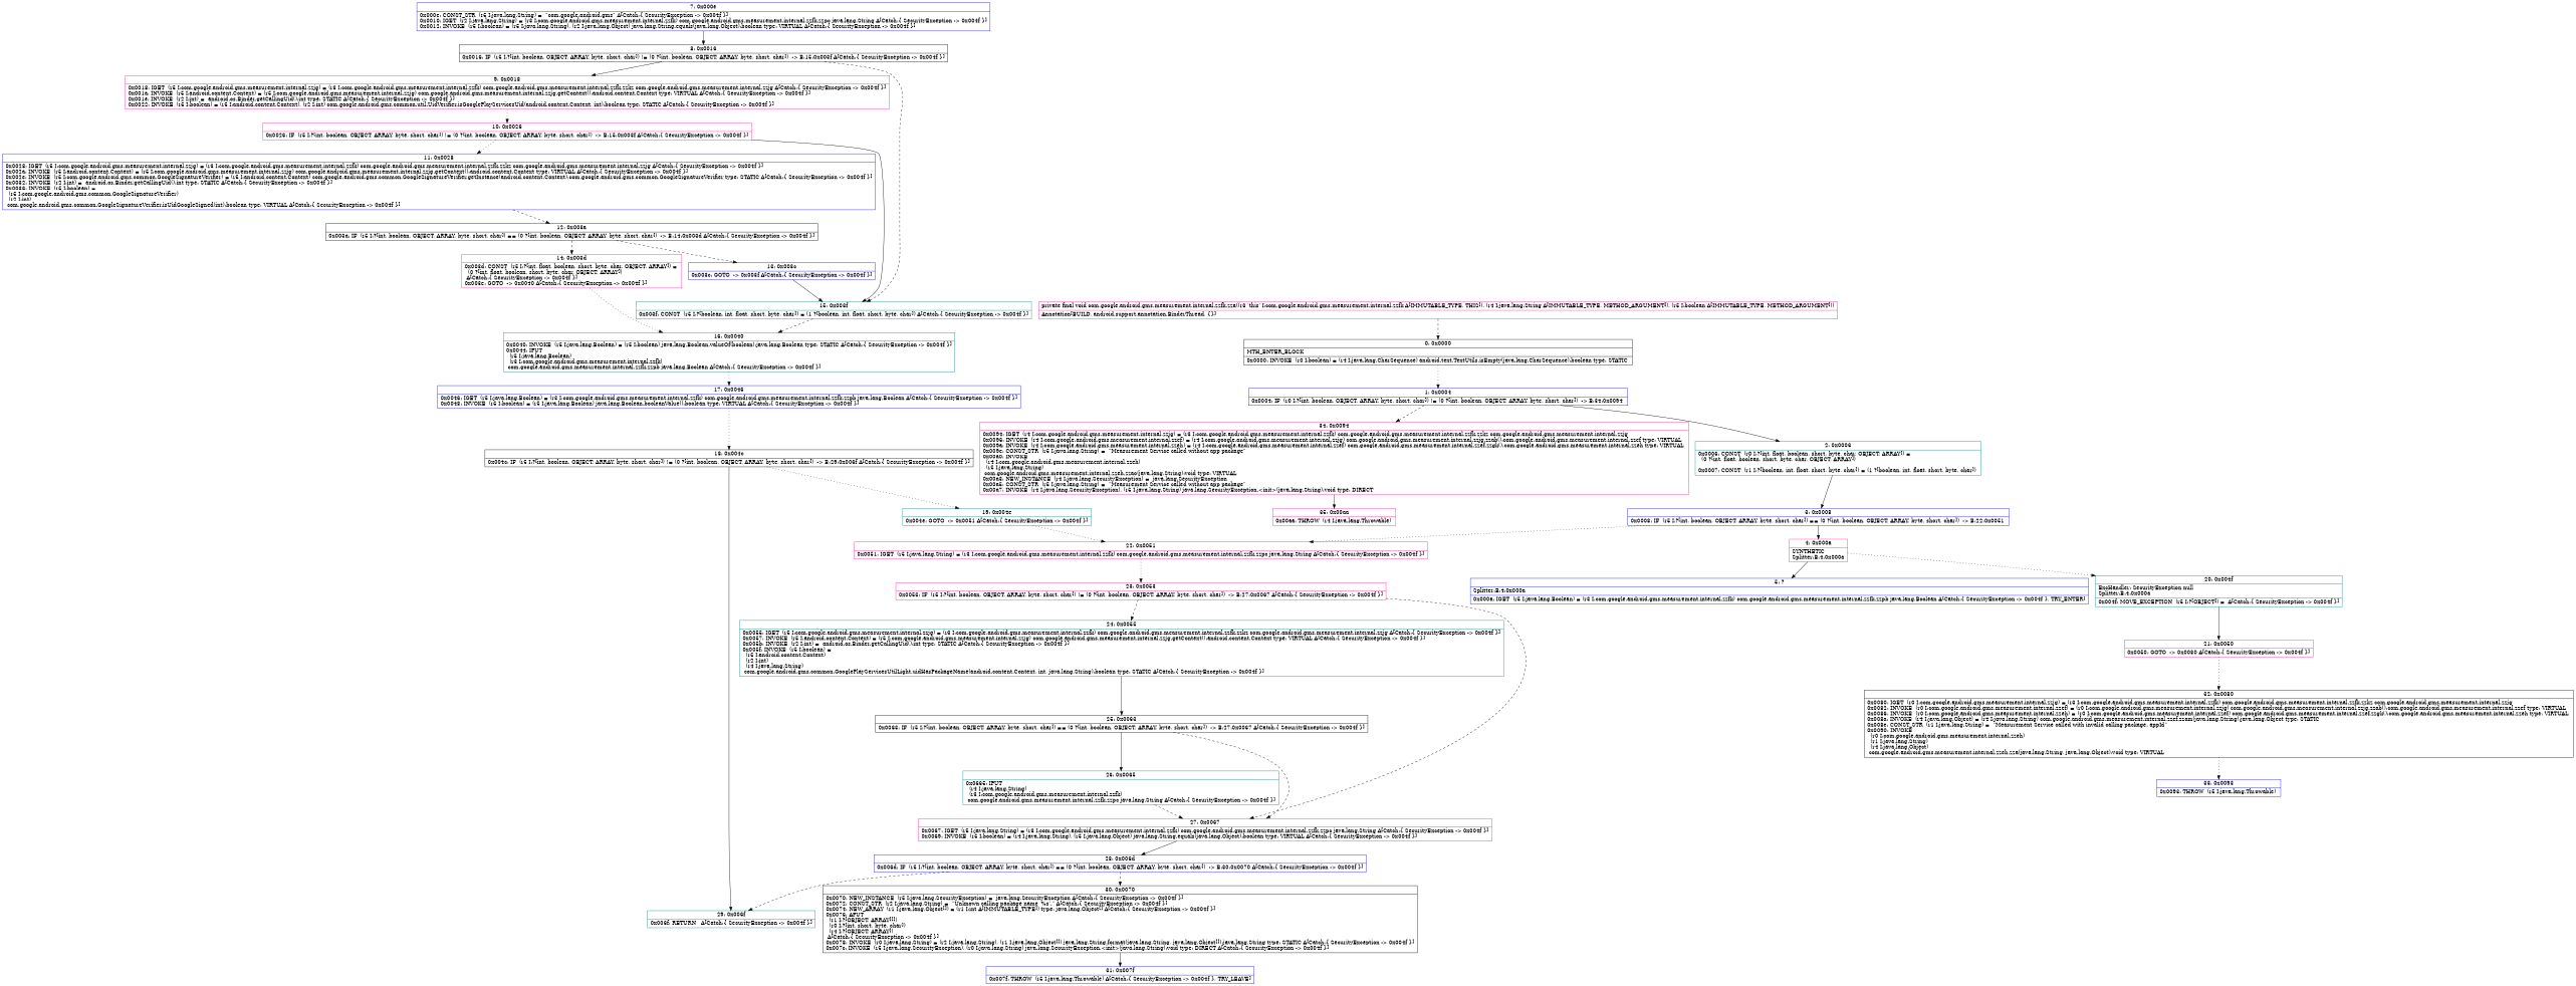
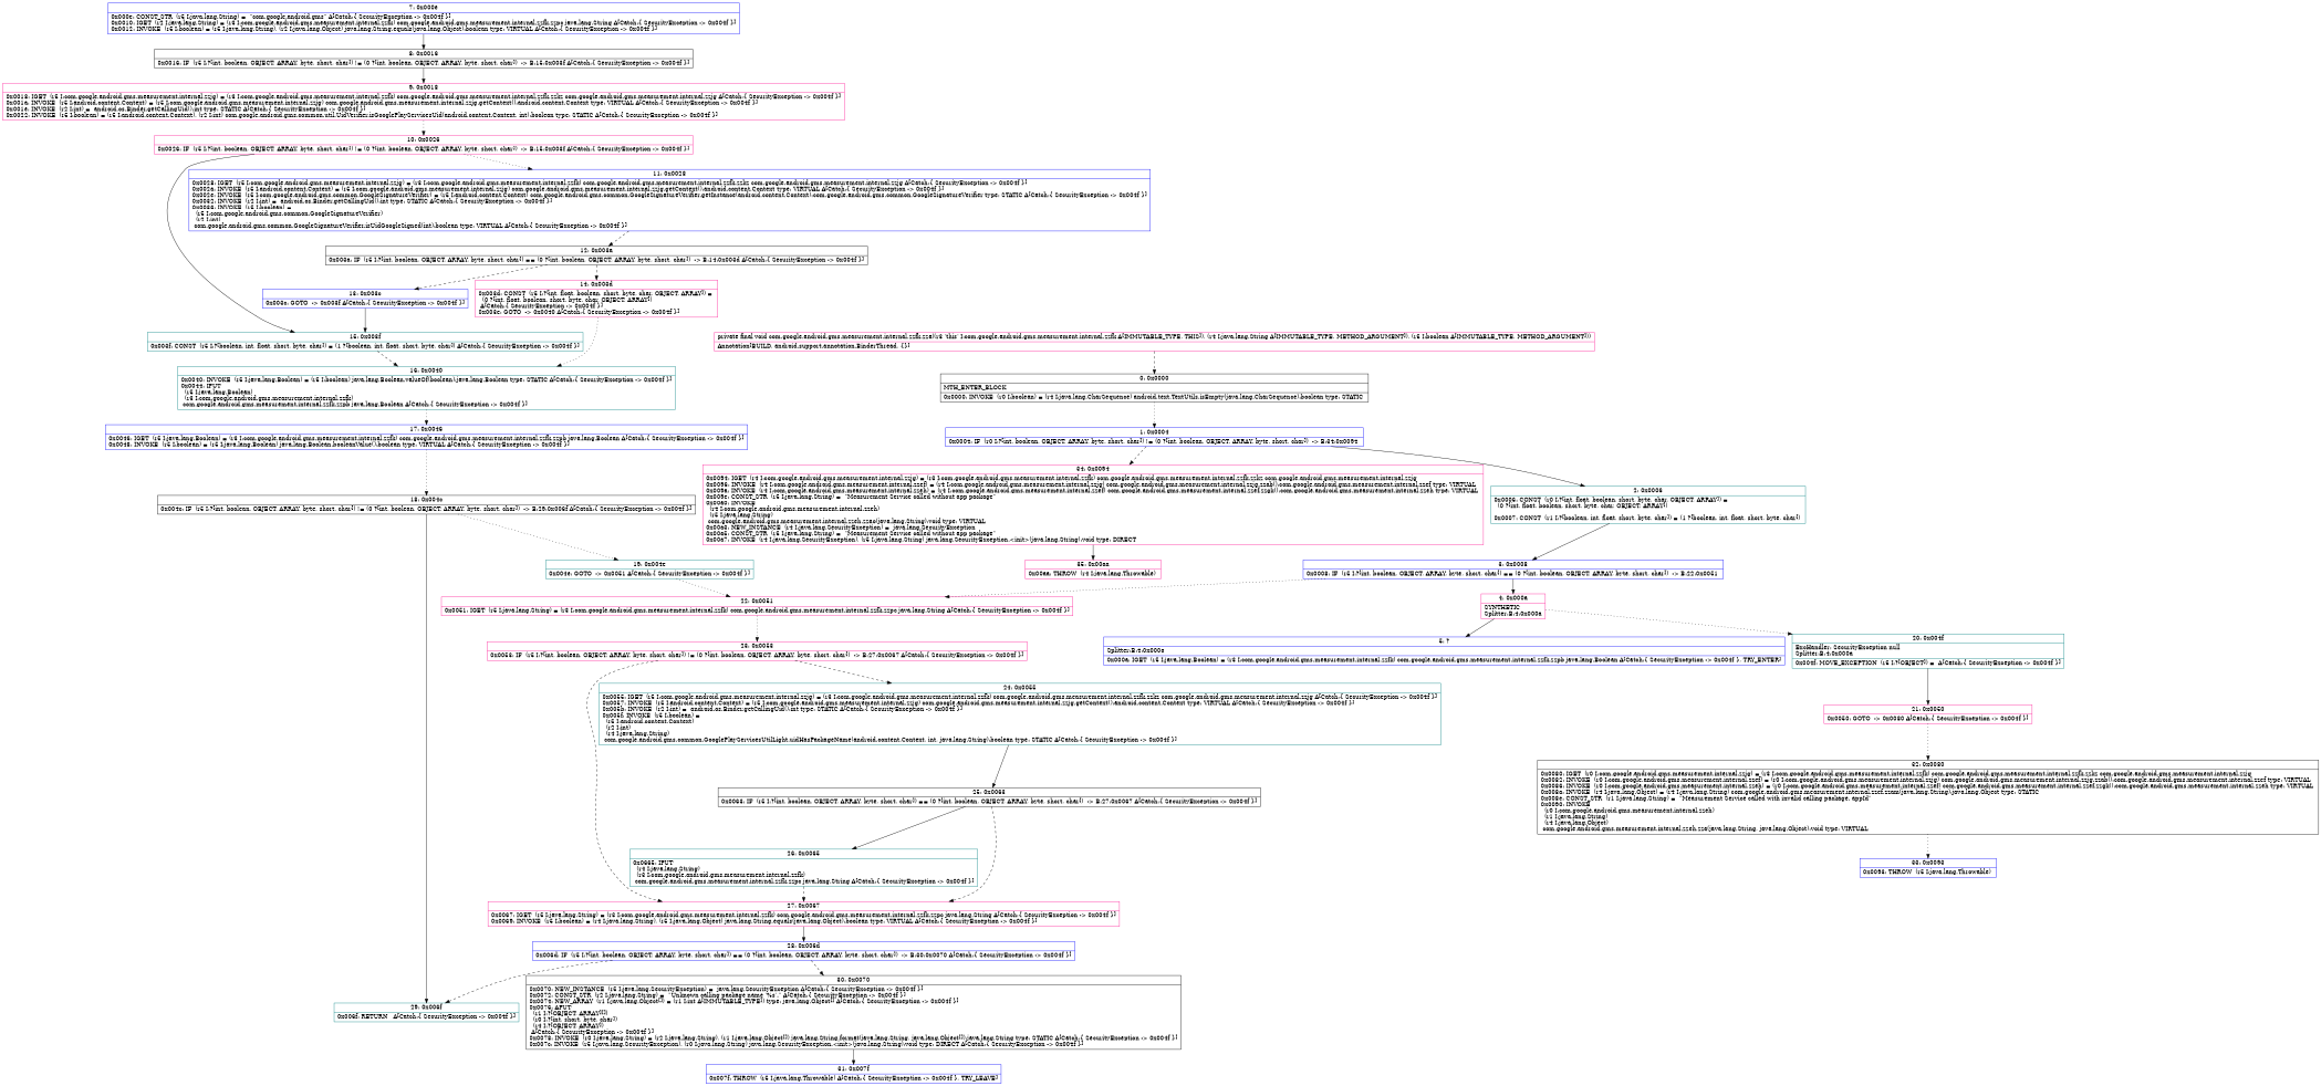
  digraph {
    node [color=deeppink shape=record]
    edge [style=solid]
    n1 [color=black label="{0\:\ 0x0000|MTH_ENTER_BLOCK\l|0x0000: INVOKE  (r0 I:boolean) = (r4 I:java.lang.CharSequence) android.text.TextUtils.isEmpty(java.lang.CharSequence):boolean type: STATIC \l}"]
    n2 [color=blue label="{1\:\ 0x0004|0x0004: IF  (r0 I:?[int, boolean, OBJECT, ARRAY, byte, short, char]) != (0 ?[int, boolean, OBJECT, ARRAY, byte, short, char])  \-\> B:34:0x0094 \l}"]
    n3 [color=teal label="{2\:\ 0x0006|0x0006: CONST  (r0 I:?[int, float, boolean, short, byte, char, OBJECT, ARRAY]) = \l  (0 ?[int, float, boolean, short, byte, char, OBJECT, ARRAY])\l \l0x0007: CONST  (r1 I:?[boolean, int, float, short, byte, char]) = (1 ?[boolean, int, float, short, byte, char]) \l}"]
    n4 [label="{34\:\ 0x0094|0x0094: IGET  (r4 I:com.google.android.gms.measurement.internal.zzjg) = (r3 I:com.google.android.gms.measurement.internal.zzfk) com.google.android.gms.measurement.internal.zzfk.zzkz com.google.android.gms.measurement.internal.zzjg \l0x0096: INVOKE  (r4 I:com.google.android.gms.measurement.internal.zzef) = (r4 I:com.google.android.gms.measurement.internal.zzjg) com.google.android.gms.measurement.internal.zzjg.zzab():com.google.android.gms.measurement.internal.zzef type: VIRTUAL \l0x009a: INVOKE  (r4 I:com.google.android.gms.measurement.internal.zzeh) = (r4 I:com.google.android.gms.measurement.internal.zzef) com.google.android.gms.measurement.internal.zzef.zzgk():com.google.android.gms.measurement.internal.zzeh type: VIRTUAL \l0x009e: CONST_STR  (r5 I:java.lang.String) =  \"Measurement Service called without app package\" \l0x00a0: INVOKE  \l  (r4 I:com.google.android.gms.measurement.internal.zzeh)\l  (r5 I:java.lang.String)\l com.google.android.gms.measurement.internal.zzeh.zzao(java.lang.String):void type: VIRTUAL \l0x00a3: NEW_INSTANCE  (r4 I:java.lang.SecurityException) =  java.lang.SecurityException \l0x00a5: CONST_STR  (r5 I:java.lang.String) =  \"Measurement Service called without app package\" \l0x00a7: INVOKE  (r4 I:java.lang.SecurityException), (r5 I:java.lang.String) java.lang.SecurityException.\<init\>(java.lang.String):void type: DIRECT \l}"]
    n5 [color=blue label="{3\:\ 0x0008|0x0008: IF  (r5 I:?[int, boolean, OBJECT, ARRAY, byte, short, char]) == (0 ?[int, boolean, OBJECT, ARRAY, byte, short, char])  \-\> B:22:0x0051 \l}"]
    n6 [label="{35\:\ 0x00aa|0x00aa: THROW  (r4 I:java.lang.Throwable) \l}"]
    n7 [label="{4\:\ 0x000a|SYNTHETIC\lSplitter:B:4:0x000a\l}"]
    n8 [label="{22\:\ 0x0051|0x0051: IGET  (r5 I:java.lang.String) = (r3 I:com.google.android.gms.measurement.internal.zzfk) com.google.android.gms.measurement.internal.zzfk.zzpc java.lang.String A[Catch:\{ SecurityException \-\> 0x004f \}]\l}"]
    n9 [color=blue label="{5\:\ ?|Splitter:B:4:0x000a\l|0x000a: IGET  (r5 I:java.lang.Boolean) = (r3 I:com.google.android.gms.measurement.internal.zzfk) com.google.android.gms.measurement.internal.zzfk.zzpb java.lang.Boolean A[Catch:\{ SecurityException \-\> 0x004f \}, TRY_ENTER]\l}"]
    n10 [color=teal label="{20\:\ 0x004f|ExcHandler: SecurityException null\lSplitter:B:4:0x000a\l|0x004f: MOVE_EXCEPTION  (r5 I:?[OBJECT]) =  A[Catch:\{ SecurityException \-\> 0x004f \}]\l}"]
    n11 [label="{23\:\ 0x0053|0x0053: IF  (r5 I:?[int, boolean, OBJECT, ARRAY, byte, short, char]) != (0 ?[int, boolean, OBJECT, ARRAY, byte, short, char])  \-\> B:27:0x0067 A[Catch:\{ SecurityException \-\> 0x004f \}]\l}"]
    n12 [label="{21\:\ 0x0050|0x0050: GOTO  \-\> 0x0080 A[Catch:\{ SecurityException \-\> 0x004f \}]\l}"]
    n13 [color=blue label="{7\:\ 0x000e|0x000e: CONST_STR  (r5 I:java.lang.String) =  \"com.google.android.gms\" A[Catch:\{ SecurityException \-\> 0x004f \}]\l0x0010: IGET  (r2 I:java.lang.String) = (r3 I:com.google.android.gms.measurement.internal.zzfk) com.google.android.gms.measurement.internal.zzfk.zzpc java.lang.String A[Catch:\{ SecurityException \-\> 0x004f \}]\l0x0012: INVOKE  (r5 I:boolean) = (r5 I:java.lang.String), (r2 I:java.lang.Object) java.lang.String.equals(java.lang.Object):boolean type: VIRTUAL A[Catch:\{ SecurityException \-\> 0x004f \}]\l}"]
    n14 [color=black label="{8\:\ 0x0016|0x0016: IF  (r5 I:?[int, boolean, OBJECT, ARRAY, byte, short, char]) != (0 ?[int, boolean, OBJECT, ARRAY, byte, short, char])  \-\> B:15:0x003f A[Catch:\{ SecurityException \-\> 0x004f \}]\l}"]
    n15 [color=blue label="{17\:\ 0x0046|0x0046: IGET  (r5 I:java.lang.Boolean) = (r3 I:com.google.android.gms.measurement.internal.zzfk) com.google.android.gms.measurement.internal.zzfk.zzpb java.lang.Boolean A[Catch:\{ SecurityException \-\> 0x004f \}]\l0x0048: INVOKE  (r5 I:boolean) = (r5 I:java.lang.Boolean) java.lang.Boolean.booleanValue():boolean type: VIRTUAL A[Catch:\{ SecurityException \-\> 0x004f \}]\l}"]
    n16 [color=black label="{18\:\ 0x004c|0x004c: IF  (r5 I:?[int, boolean, OBJECT, ARRAY, byte, short, char]) != (0 ?[int, boolean, OBJECT, ARRAY, byte, short, char])  \-\> B:29:0x006f A[Catch:\{ SecurityException \-\> 0x004f \}]\l}"]
    n17 [label="{9\:\ 0x0018|0x0018: IGET  (r5 I:com.google.android.gms.measurement.internal.zzjg) = (r3 I:com.google.android.gms.measurement.internal.zzfk) com.google.android.gms.measurement.internal.zzfk.zzkz com.google.android.gms.measurement.internal.zzjg A[Catch:\{ SecurityException \-\> 0x004f \}]\l0x001a: INVOKE  (r5 I:android.content.Context) = (r5 I:com.google.android.gms.measurement.internal.zzjg) com.google.android.gms.measurement.internal.zzjg.getContext():android.content.Context type: VIRTUAL A[Catch:\{ SecurityException \-\> 0x004f \}]\l0x001e: INVOKE  (r2 I:int) =  android.os.Binder.getCallingUid():int type: STATIC A[Catch:\{ SecurityException \-\> 0x004f \}]\l0x0022: INVOKE  (r5 I:boolean) = (r5 I:android.content.Context), (r2 I:int) com.google.android.gms.common.util.UidVerifier.isGooglePlayServicesUid(android.content.Context, int):boolean type: STATIC A[Catch:\{ SecurityException \-\> 0x004f \}]\l}"]
    n18 [color=teal label="{15\:\ 0x003f|0x003f: CONST  (r5 I:?[boolean, int, float, short, byte, char]) = (1 ?[boolean, int, float, short, byte, char]) A[Catch:\{ SecurityException \-\> 0x004f \}]\l}"]
    n19 [label="{10\:\ 0x0026|0x0026: IF  (r5 I:?[int, boolean, OBJECT, ARRAY, byte, short, char]) != (0 ?[int, boolean, OBJECT, ARRAY, byte, short, char])  \-\> B:15:0x003f A[Catch:\{ SecurityException \-\> 0x004f \}]\l}"]
    n20 [color=teal label="{16\:\ 0x0040|0x0040: INVOKE  (r5 I:java.lang.Boolean) = (r5 I:boolean) java.lang.Boolean.valueOf(boolean):java.lang.Boolean type: STATIC A[Catch:\{ SecurityException \-\> 0x004f \}]\l0x0044: IPUT  \l  (r5 I:java.lang.Boolean)\l  (r3 I:com.google.android.gms.measurement.internal.zzfk)\l com.google.android.gms.measurement.internal.zzfk.zzpb java.lang.Boolean A[Catch:\{ SecurityException \-\> 0x004f \}]\l}"]
    n21 [color=blue label="{11\:\ 0x0028|0x0028: IGET  (r5 I:com.google.android.gms.measurement.internal.zzjg) = (r3 I:com.google.android.gms.measurement.internal.zzfk) com.google.android.gms.measurement.internal.zzfk.zzkz com.google.android.gms.measurement.internal.zzjg A[Catch:\{ SecurityException \-\> 0x004f \}]\l0x002a: INVOKE  (r5 I:android.content.Context) = (r5 I:com.google.android.gms.measurement.internal.zzjg) com.google.android.gms.measurement.internal.zzjg.getContext():android.content.Context type: VIRTUAL A[Catch:\{ SecurityException \-\> 0x004f \}]\l0x002e: INVOKE  (r5 I:com.google.android.gms.common.GoogleSignatureVerifier) = (r5 I:android.content.Context) com.google.android.gms.common.GoogleSignatureVerifier.getInstance(android.content.Context):com.google.android.gms.common.GoogleSignatureVerifier type: STATIC A[Catch:\{ SecurityException \-\> 0x004f \}]\l0x0032: INVOKE  (r2 I:int) =  android.os.Binder.getCallingUid():int type: STATIC A[Catch:\{ SecurityException \-\> 0x004f \}]\l0x0036: INVOKE  (r5 I:boolean) = \l  (r5 I:com.google.android.gms.common.GoogleSignatureVerifier)\l  (r2 I:int)\l com.google.android.gms.common.GoogleSignatureVerifier.isUidGoogleSigned(int):boolean type: VIRTUAL A[Catch:\{ SecurityException \-\> 0x004f \}]\l}"]
    n22 [color=black label="{12\:\ 0x003a|0x003a: IF  (r5 I:?[int, boolean, OBJECT, ARRAY, byte, short, char]) == (0 ?[int, boolean, OBJECT, ARRAY, byte, short, char])  \-\> B:14:0x003d A[Catch:\{ SecurityException \-\> 0x004f \}]\l}"]
    n23 [color=blue label="{13\:\ 0x003c|0x003c: GOTO  \-\> 0x003f A[Catch:\{ SecurityException \-\> 0x004f \}]\l}"]
    n24 [label="{14\:\ 0x003d|0x003d: CONST  (r5 I:?[int, float, boolean, short, byte, char, OBJECT, ARRAY]) = \l  (0 ?[int, float, boolean, short, byte, char, OBJECT, ARRAY])\l A[Catch:\{ SecurityException \-\> 0x004f \}]\l0x003e: GOTO  \-\> 0x0040 A[Catch:\{ SecurityException \-\> 0x004f \}]\l}"]
    n25 [color=teal label="{19\:\ 0x004e|0x004e: GOTO  \-\> 0x0051 A[Catch:\{ SecurityException \-\> 0x004f \}]\l}"]
    n26 [color=teal label="{29\:\ 0x006f|0x006f: RETURN   A[Catch:\{ SecurityException \-\> 0x004f \}]\l}"]
    n27 [color=black label="{32\:\ 0x0080|0x0080: IGET  (r0 I:com.google.android.gms.measurement.internal.zzjg) = (r3 I:com.google.android.gms.measurement.internal.zzfk) com.google.android.gms.measurement.internal.zzfk.zzkz com.google.android.gms.measurement.internal.zzjg \l0x0082: INVOKE  (r0 I:com.google.android.gms.measurement.internal.zzef) = (r0 I:com.google.android.gms.measurement.internal.zzjg) com.google.android.gms.measurement.internal.zzjg.zzab():com.google.android.gms.measurement.internal.zzef type: VIRTUAL \l0x0086: INVOKE  (r0 I:com.google.android.gms.measurement.internal.zzeh) = (r0 I:com.google.android.gms.measurement.internal.zzef) com.google.android.gms.measurement.internal.zzef.zzgk():com.google.android.gms.measurement.internal.zzeh type: VIRTUAL \l0x008a: INVOKE  (r4 I:java.lang.Object) = (r4 I:java.lang.String) com.google.android.gms.measurement.internal.zzef.zzam(java.lang.String):java.lang.Object type: STATIC \l0x008e: CONST_STR  (r1 I:java.lang.String) =  \"Measurement Service called with invalid calling package. appId\" \l0x0090: INVOKE  \l  (r0 I:com.google.android.gms.measurement.internal.zzeh)\l  (r1 I:java.lang.String)\l  (r4 I:java.lang.Object)\l com.google.android.gms.measurement.internal.zzeh.zza(java.lang.String, java.lang.Object):void type: VIRTUAL \l}"]
    n28 [color=blue label="{33\:\ 0x0093|0x0093: THROW  (r5 I:java.lang.Throwable) \l}"]
    n29 [color=teal label="{24\:\ 0x0055|0x0055: IGET  (r5 I:com.google.android.gms.measurement.internal.zzjg) = (r3 I:com.google.android.gms.measurement.internal.zzfk) com.google.android.gms.measurement.internal.zzfk.zzkz com.google.android.gms.measurement.internal.zzjg A[Catch:\{ SecurityException \-\> 0x004f \}]\l0x0057: INVOKE  (r5 I:android.content.Context) = (r5 I:com.google.android.gms.measurement.internal.zzjg) com.google.android.gms.measurement.internal.zzjg.getContext():android.content.Context type: VIRTUAL A[Catch:\{ SecurityException \-\> 0x004f \}]\l0x005b: INVOKE  (r2 I:int) =  android.os.Binder.getCallingUid():int type: STATIC A[Catch:\{ SecurityException \-\> 0x004f \}]\l0x005f: INVOKE  (r5 I:boolean) = \l  (r5 I:android.content.Context)\l  (r2 I:int)\l  (r4 I:java.lang.String)\l com.google.android.gms.common.GooglePlayServicesUtilLight.uidHasPackageName(android.content.Context, int, java.lang.String):boolean type: STATIC A[Catch:\{ SecurityException \-\> 0x004f \}]\l}"]
    n30 [label="{27\:\ 0x0067|0x0067: IGET  (r5 I:java.lang.String) = (r3 I:com.google.android.gms.measurement.internal.zzfk) com.google.android.gms.measurement.internal.zzfk.zzpc java.lang.String A[Catch:\{ SecurityException \-\> 0x004f \}]\l0x0069: INVOKE  (r5 I:boolean) = (r4 I:java.lang.String), (r5 I:java.lang.Object) java.lang.String.equals(java.lang.Object):boolean type: VIRTUAL A[Catch:\{ SecurityException \-\> 0x004f \}]\l}"]
    n31 [color=black label="{25\:\ 0x0063|0x0063: IF  (r5 I:?[int, boolean, OBJECT, ARRAY, byte, short, char]) == (0 ?[int, boolean, OBJECT, ARRAY, byte, short, char])  \-\> B:27:0x0067 A[Catch:\{ SecurityException \-\> 0x004f \}]\l}"]
    n32 [color=blue label="{28\:\ 0x006d|0x006d: IF  (r5 I:?[int, boolean, OBJECT, ARRAY, byte, short, char]) == (0 ?[int, boolean, OBJECT, ARRAY, byte, short, char])  \-\> B:30:0x0070 A[Catch:\{ SecurityException \-\> 0x004f \}]\l}"]
    n33 [color=teal label="{26\:\ 0x0065|0x0665: IPUT  \l  (r4 I:java.lang.String)\l  (r3 I:com.google.android.gms.measurement.internal.zzfk)\l com.google.android.gms.measurement.internal.zzfk.zzpc java.lang.String A[Catch:\{ SecurityException \-\> 0x004f \}]\l}"]
    n34 [color=black label="{30\:\ 0x0070|0x0070: NEW_INSTANCE  (r5 I:java.lang.SecurityException) =  java.lang.SecurityException A[Catch:\{ SecurityException \-\> 0x004f \}]\l0x0072: CONST_STR  (r2 I:java.lang.String) =  \"Unknown calling package name '%s'.\" A[Catch:\{ SecurityException \-\> 0x004f \}]\l0x0074: NEW_ARRAY  (r1 I:java.lang.Object[]) = (r1 I:int A[IMMUTABLE_TYPE]) type: java.lang.Object[] A[Catch:\{ SecurityException \-\> 0x004f \}]\l0x0076: APUT  \l  (r1 I:?[OBJECT, ARRAY][])\l  (r0 I:?[int, short, byte, char])\l  (r4 I:?[OBJECT, ARRAY])\l A[Catch:\{ SecurityException \-\> 0x004f \}]\l0x0078: INVOKE  (r0 I:java.lang.String) = (r2 I:java.lang.String), (r1 I:java.lang.Object[]) java.lang.String.format(java.lang.String, java.lang.Object[]):java.lang.String type: STATIC A[Catch:\{ SecurityException \-\> 0x004f \}]\l0x007c: INVOKE  (r5 I:java.lang.SecurityException), (r0 I:java.lang.String) java.lang.SecurityException.\<init\>(java.lang.String):void type: DIRECT A[Catch:\{ SecurityException \-\> 0x004f \}]\l}"]
    n35 [color=blue label="{31\:\ 0x007f|0x007f: THROW  (r5 I:java.lang.Throwable) A[Catch:\{ SecurityException \-\> 0x004f \}, TRY_LEAVE]\l}"]
    n36 [label="{private final void com.google.android.gms.measurement.internal.zzfk.zza((r3 'this' I:com.google.android.gms.measurement.internal.zzfk A[IMMUTABLE_TYPE, THIS]), (r4 I:java.lang.String A[IMMUTABLE_TYPE, METHOD_ARGUMENT]), (r5 I:boolean A[IMMUTABLE_TYPE, METHOD_ARGUMENT]))  | Annotation[BUILD, android.support.annotation.BinderThread, \{\}]\l}"]
    n1 -> n2 [style=dotted]
    n2 -> n3
    n2 -> n4 [style=dashed]
    n3 -> n5
    n4 -> n6
    n5 -> n7
    n5 -> n8 [style=dotted]
    n7 -> n9
    n7 -> n10 [style=dotted]
    n8 -> n11 [style=dotted]
    n10 -> n12
    n11 -> n29 [style=dashed]
    n11 -> n30 [style=dashed]
    n12 -> n27 [style=dotted]
    n13 -> n14
    n14 -> n17
-   n14 -> n18 [style=dashed]
    n15 -> n16 [style=dotted]
    n16 -> n25 [style=dotted]
    n16 -> n26
    n17 -> n19 [style=dotted]
    n18 -> n20 [style=dashed]
    n19 -> n18
    n19 -> n21 [style=dotted]
    n20 -> n15 [style=dotted]
    n21 -> n22 [style=dashed]
    n22 -> n23 [style=dashed]
    n22 -> n24 [style=dashed]
    n23 -> n18
    n24 -> n20 [style=dotted]
    n25 -> n8 [style=dotted]
    n27 -> n28 [style=dotted]
    n29 -> n31
    n30 -> n32
    n31 -> n30 [style=dashed]
    n31 -> n33
    n32 -> n26 [style=dashed]
    n32 -> n34 [style=dashed]
    n33 -> n30 [style=dashed]
    n34 -> n35
    n36 -> n1 [style=dashed]
  }
